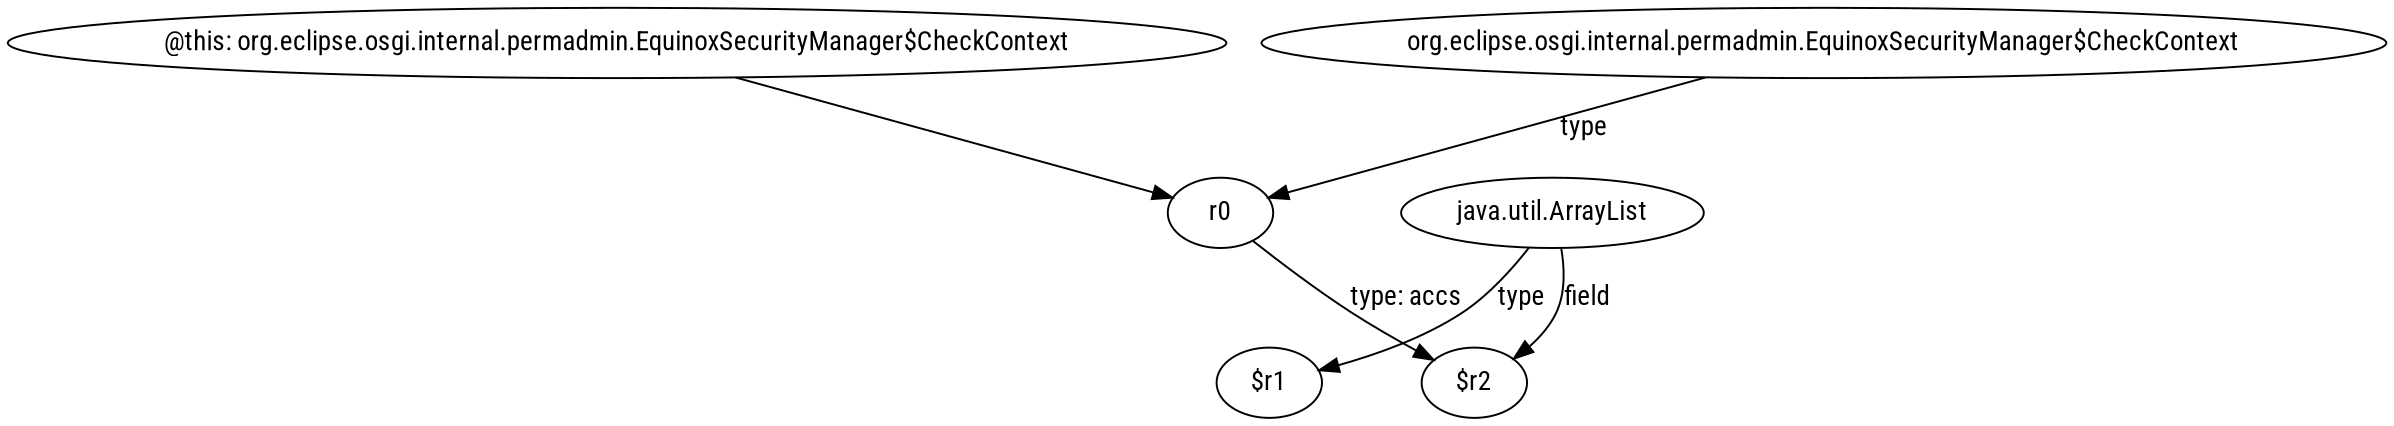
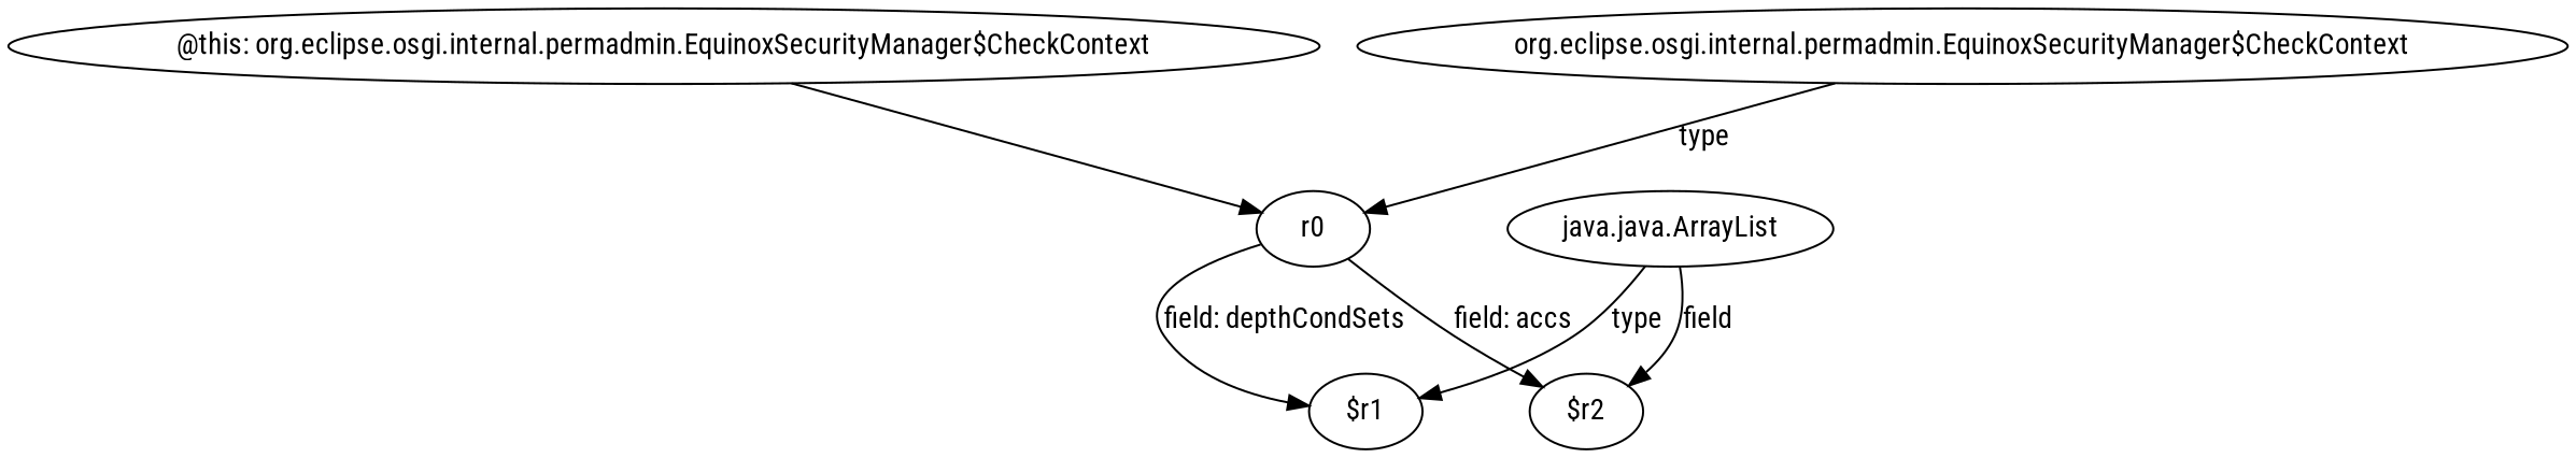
  digraph {
    fontname="Roboto Condensed"
    node [fontname="Roboto Condensed"]
    edge [fontname="Roboto Condensed"]
    n1 [label="@this: org.eclipse.osgi.internal.permadmin.EquinoxSecurityManager$CheckContext"]
    n2 [label=r0]
    n3 [label="$r1"]
    n4 [label="$r2"]
-   n5 [label="java.util.ArrayList"]
+   n5 [label="java.java.ArrayList"]
    n6 [label="org.eclipse.osgi.internal.permadmin.EquinoxSecurityManager$CheckContext"]
    n1 -> n2
-   n2 -> n4 [label="type: accs"]
+   n2 -> n3 [label="field: depthCondSets"]
+   n2 -> n4 [label="field: accs"]
    n5 -> n3 [label=type]
    n5 -> n4 [label=field]
    n6 -> n2 [label=type]
  }
